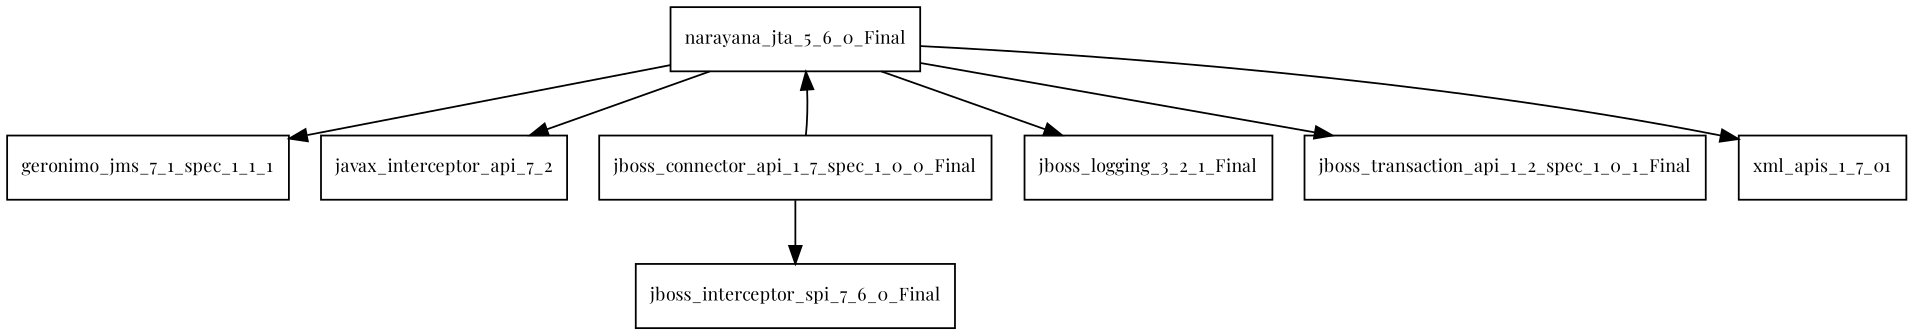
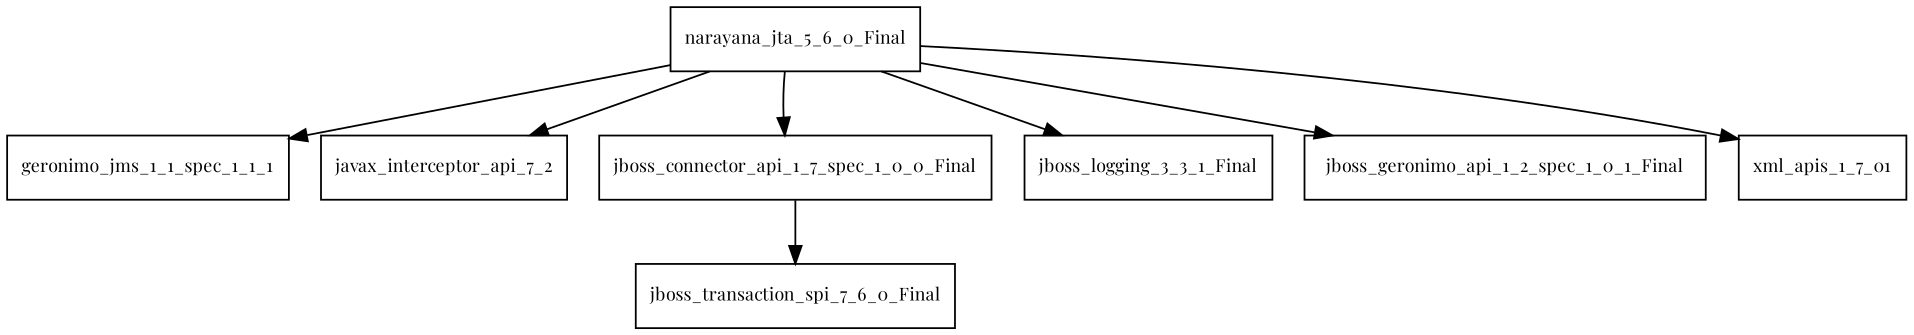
  digraph {
    fontname="Playfair Display"
    node [fontname="Playfair Display" fontsize=10.0 shape=box]
    edge [fontname="Playfair Display"]
    narayana_jta_5_6_0_Final
-   geronimo_jms_1_1_spec_1_1_1 [label=geronimo_jms_7_1_spec_1_1_1]
+   geronimo_jms_1_1_spec_1_1_1
    n3 [label=javax_interceptor_api_7_2]
    jboss_connector_api_1_7_spec_1_0_0_Final
-   jboss_logging_3_3_1_Final [label=jboss_logging_3_2_1_Final]
-   jboss_transaction_api_1_2_spec_1_0_1_Final
+   jboss_logging_3_3_1_Final
+   jboss_transaction_api_1_2_spec_1_0_1_Final [label=jboss_geronimo_api_1_2_spec_1_0_1_Final]
    n7 [label=xml_apis_1_7_01]
-   jboss_transaction_spi_7_6_0_Final [label=jboss_interceptor_spi_7_6_0_Final]
+   jboss_transaction_spi_7_6_0_Final
    narayana_jta_5_6_0_Final -> geronimo_jms_1_1_spec_1_1_1
    narayana_jta_5_6_0_Final -> n3
-   jboss_connector_api_1_7_spec_1_0_0_Final -> narayana_jta_5_6_0_Final
+   narayana_jta_5_6_0_Final -> jboss_connector_api_1_7_spec_1_0_0_Final
    narayana_jta_5_6_0_Final -> jboss_logging_3_3_1_Final
    narayana_jta_5_6_0_Final -> jboss_transaction_api_1_2_spec_1_0_1_Final
    narayana_jta_5_6_0_Final -> n7
    jboss_connector_api_1_7_spec_1_0_0_Final -> jboss_transaction_spi_7_6_0_Final
  }
